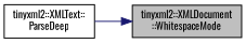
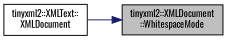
  digraph {
    rankdir=RL
    fontname=Oswald
    node [color=black fontname=Oswald fontsize=10 shape=record style=filled]
    n1 [fillcolor=grey75 fontcolor=black height=0.2 label="tinyxml2::XMLDocument\l::WhitespaceMode" width=0.4]
-   n2 [fillcolor=white height=0.2 label="tinyxml2::XMLText::\lParseDeep" width=0.4]
+   n2 [fillcolor=white height=0.2 label="tinyxml2::XMLText::\lXMLDocument" width=0.4]
    n1 -> n2 [color=midnightblue dir=back fontname=Oswald fontsize=10 labelfontname=Helvetica labelfontsize=10 style=solid]
  }
